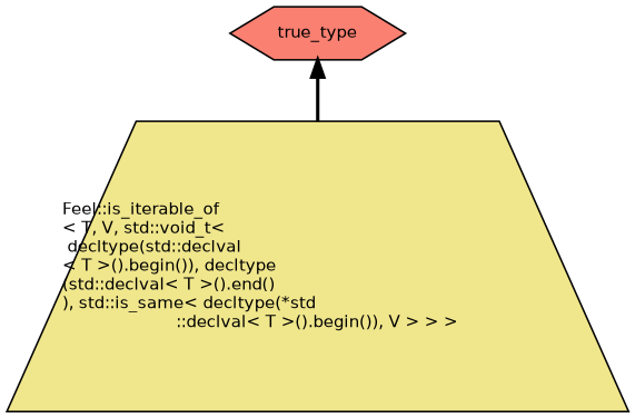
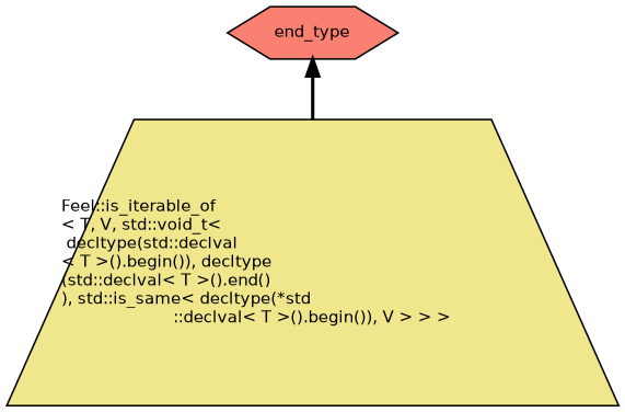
  digraph {
    node [color=black fontname=Helvetica fontsize=10 style=filled]
    n1 [fillcolor=khaki fontcolor=black height=0.2 label="Feel::is_iterable_of\l\< T, V, std::void_t\<\l decltype(std::declval\l\< T \>().begin()), decltype\l(std::declval\< T \>().end()\l), std::is_same\< decltype(*std\l::declval\< T \>().begin()), V \> \> \>" shape=trapezium width=0.4]
-   n2 [fillcolor=salmon height=0.2 label=true_type shape=hexagon width=0.4]
+   n2 [fillcolor=salmon height=0.2 label=end_type shape=hexagon width=0.4]
    n2 -> n1 [color=black dir=back fontname=Helvetica fontsize=10 labelfontname=Helvetica labelfontsize=10 style=bold]
  }
